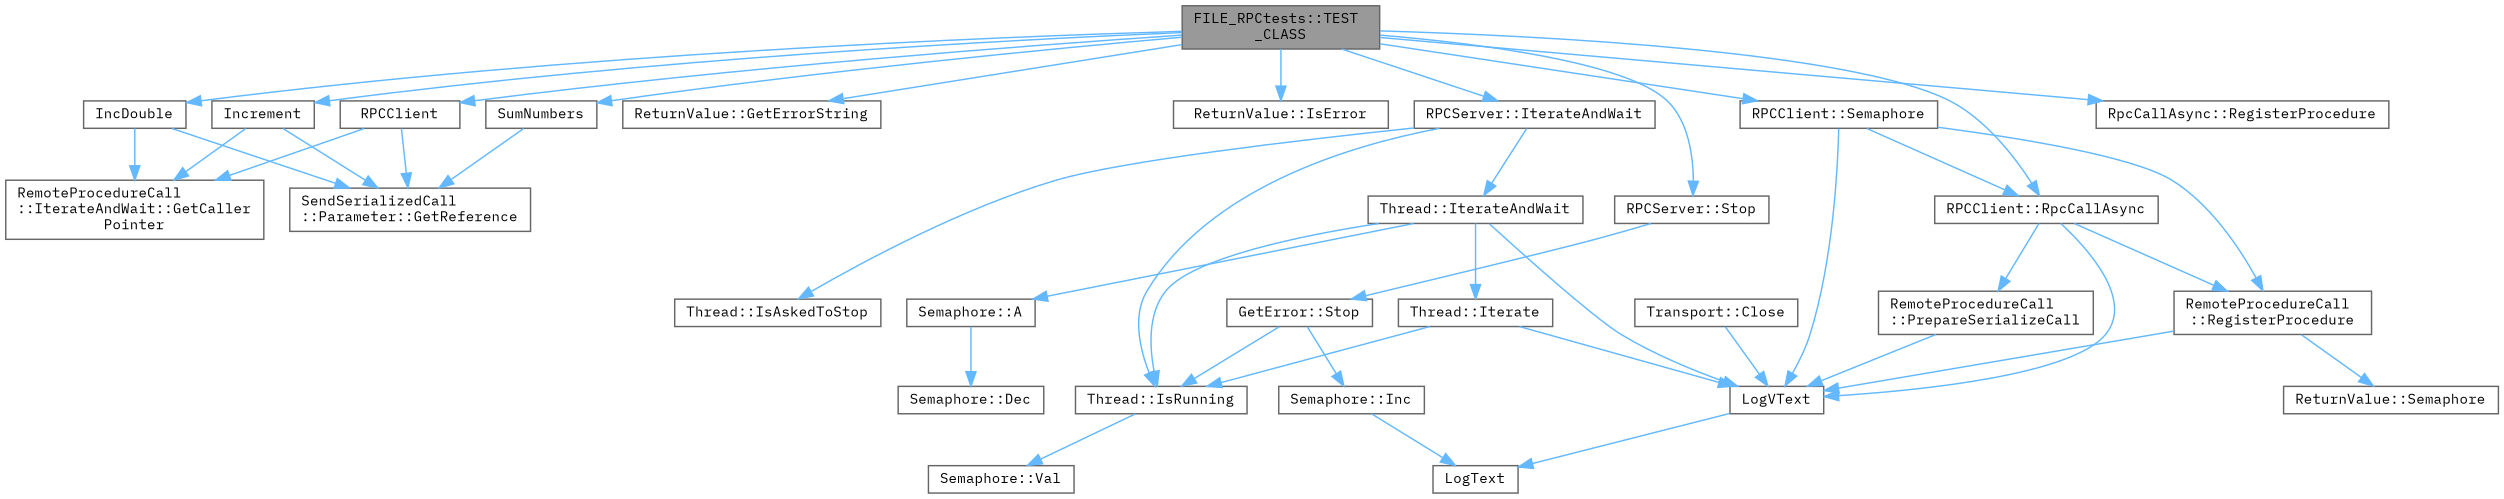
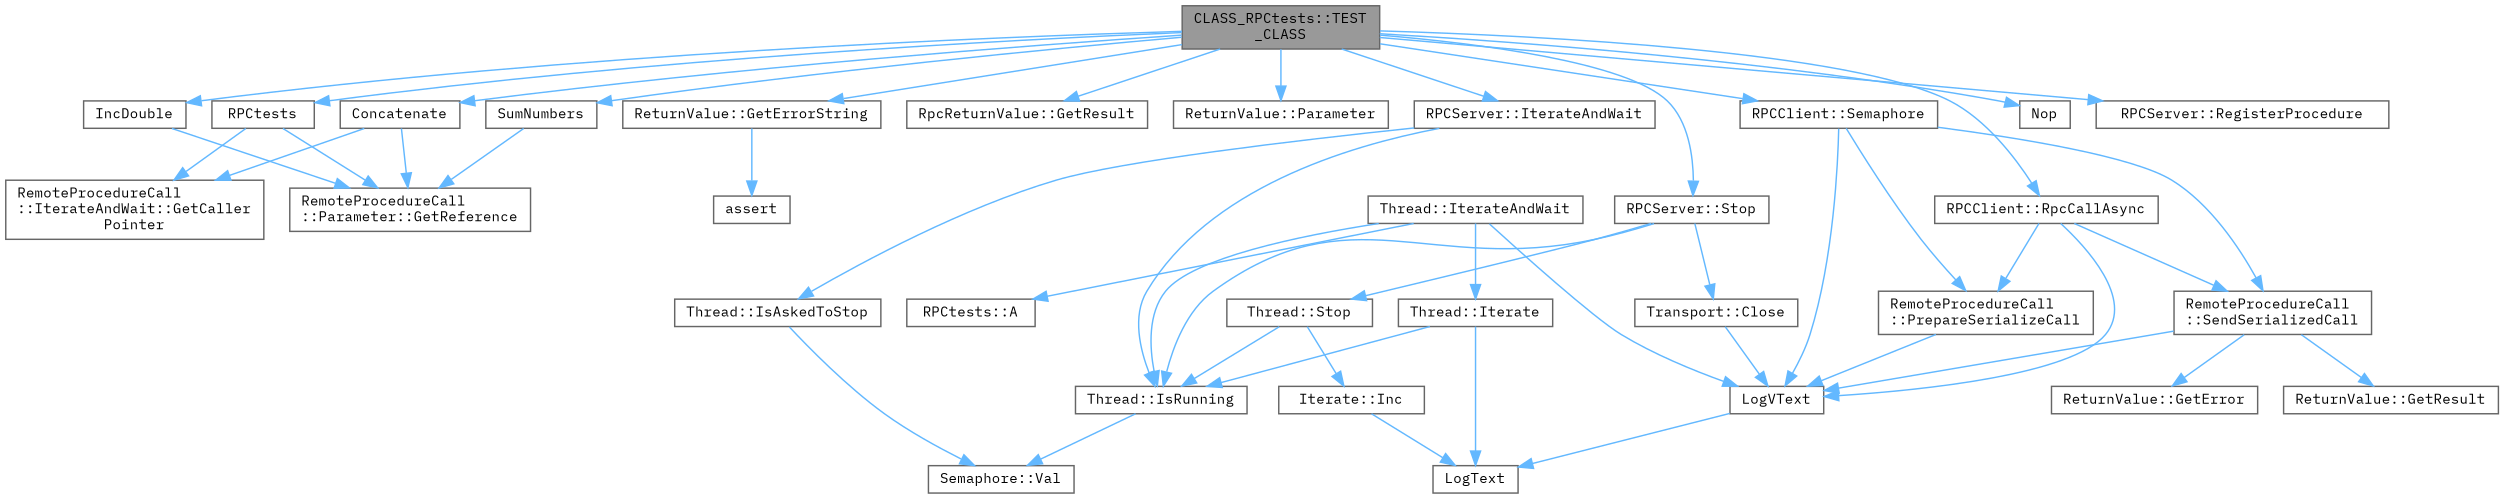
  digraph {
    fontname="IBM Plex Mono"
    rankdir=TB
    node [color=grey40 fillcolor=white fontname="IBM Plex Mono" fontsize=10 shape=box style=filled]
    edge [color=steelblue1 fontname="IBM Plex Mono" fontsize=10 labelfontname=Helvetica labelfontsize=10 style=solid]
-   n1 [color=gray40 fillcolor=grey60 fontcolor=black height=0.2 label="FILE_RPCtests::TEST\l_CLASS" width=0.4]
-   n2 [height=0.2 label=RPCClient width=0.4]
+   n1 [color=gray40 fillcolor=grey60 fontcolor=black height=0.2 label="CLASS_RPCtests::TEST\l_CLASS" width=0.4]
+   n2 [height=0.2 label=Concatenate width=0.4]
    n3 [height=0.2 label="ReturnValue::GetErrorString" width=0.4]
+   n4 [height=0.2 label="RpcReturnValue::GetResult" width=0.4]
    n5 [height=0.2 label=IncDouble width=0.4]
-   n6 [height=0.2 label=Increment width=0.4]
-   n7 [height=0.2 label="ReturnValue::IsError" width=0.4]
+   n6 [height=0.2 label=RPCtests width=0.4]
+   n7 [height=0.2 label="ReturnValue::Parameter" width=0.4]
    n8 [height=0.2 label="RPCServer::IterateAndWait" width=0.4]
-   n10 [height=0.2 label="RpcCallAsync::RegisterProcedure" width=0.4]
+   n9 [height=0.2 label=Nop width=0.4]
+   n10 [height=0.2 label="RPCServer::RegisterProcedure" width=0.4]
    n11 [height=0.2 label="RPCClient::Semaphore" width=0.4]
    n12 [height=0.2 label="RPCClient::RpcCallAsync" width=0.4]
    n13 [height=0.2 label="RPCServer::Stop" width=0.4]
    n14 [height=0.2 label=SumNumbers width=0.4]
    n15 [height=0.2 label="RemoteProcedureCall\l::IterateAndWait::GetCaller\lPointer" width=0.4]
-   n16 [height=0.2 label="SendSerializedCall\l::Parameter::GetReference" width=0.4]
+   n16 [height=0.2 label="RemoteProcedureCall\l::Parameter::GetReference" width=0.4]
+   n17 [height=0.2 label=assert width=0.4]
    n18 [height=0.2 label="Thread::IsAskedToStop" width=0.4]
    n19 [height=0.2 label="Thread::IsRunning" width=0.4]
    n20 [height=0.2 label="Thread::IterateAndWait" width=0.4]
    n21 [height=0.2 label=LogVText width=0.4]
    n22 [height=0.2 label="RemoteProcedureCall\l::PrepareSerializeCall" width=0.4]
-   n23 [height=0.2 label="RemoteProcedureCall\l::RegisterProcedure" width=0.4]
+   n23 [height=0.2 label="RemoteProcedureCall\l::SendSerializedCall" width=0.4]
    n24 [height=0.2 label="Transport::Close" width=0.4]
-   n25 [height=0.2 label="GetError::Stop" width=0.4]
+   n25 [height=0.2 label="Thread::Stop" width=0.4]
    n26 [height=0.2 label="Semaphore::Val" width=0.4]
-   n27 [height=0.2 label="Semaphore::A" width=0.4]
+   n27 [height=0.2 label="RPCtests::A" width=0.4]
    n28 [height=0.2 label="Thread::Iterate" width=0.4]
-   n29 [height=0.2 label="Semaphore::Dec" width=0.4]
    n30 [height=0.2 label=LogText width=0.4]
-   n32 [height=0.2 label="ReturnValue::Semaphore" width=0.4]
-   n33 [height=0.2 label="Semaphore::Inc" width=0.4]
+   n31 [height=0.2 label="ReturnValue::GetError" width=0.4]
+   n32 [height=0.2 label="ReturnValue::GetResult" width=0.4]
+   n33 [height=0.2 label="Iterate::Inc" width=0.4]
    n1 -> n2
    n1 -> n3
+   n1 -> n4
    n1 -> n5
    n1 -> n6
    n1 -> n7
    n1 -> n8
+   n1 -> n9
    n1 -> n10
    n1 -> n11
    n1 -> n12
    n1 -> n13
    n1 -> n14
    n2 -> n15
    n2 -> n16
-   n5 -> n15
+   n3 -> n17
    n5 -> n16
    n6 -> n15
    n6 -> n16
    n8 -> n18
    n8 -> n19
-   n8 -> n20
    n11 -> n21
-   n11 -> n12
+   n11 -> n22
    n11 -> n23
    n12 -> n21
    n12 -> n22
    n12 -> n23
+   n13 -> n19
+   n13 -> n24
    n13 -> n25
    n14 -> n16
+   n18 -> n26
    n19 -> n26
    n20 -> n19
    n20 -> n21
    n20 -> n27
    n20 -> n28
    n21 -> n30
    n22 -> n21
    n23 -> n21
+   n23 -> n31
    n23 -> n32
    n24 -> n21
    n25 -> n19
    n25 -> n33
-   n27 -> n29
    n28 -> n19
-   n28 -> n21
+   n28 -> n30
    n33 -> n30
  }
